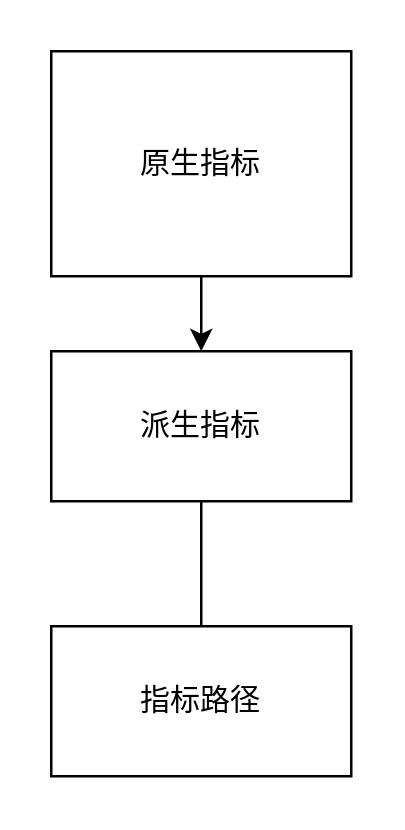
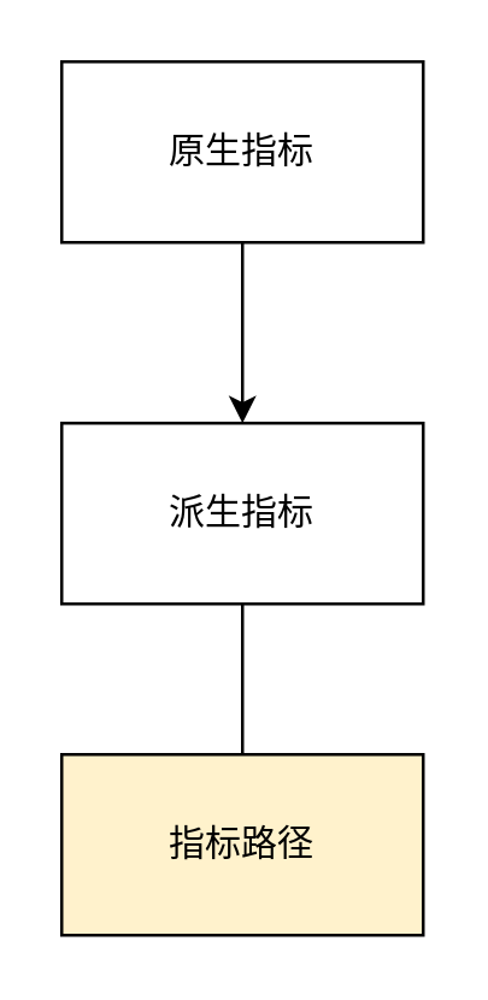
  <mxCell id="0" />
  <mxCell id="1" parent="0" />
  <mxCell id="2" style="edgeStyle=orthogonalEdgeStyle;rounded=0;orthogonalLoop=1;jettySize=auto;html=1;entryX=0.5;entryY=0;entryDx=0;entryDy=0;" edge="1" parent="1" source="3" target="5"><mxGeometry relative="1" as="geometry" /></mxCell>
- <mxCell id="3" value="原生指标" style="rounded=0;whiteSpace=wrap;html=1;" vertex="1" parent="1"><mxGeometry x="20" y="20" width="120" height="90" as="geometry" /></mxCell>
+ <mxCell id="3" value="原生指标" style="rounded=0;whiteSpace=wrap;html=1;" vertex="1" parent="1"><mxGeometry x="20" y="20" width="120" height="60" as="geometry" /></mxCell>
  <mxCell id="4" value="" style="edgeStyle=orthogonalEdgeStyle;rounded=0;orthogonalLoop=1;jettySize=auto;html=1;endArrow=none;" edge="1" parent="1" source="5" target="6"><mxGeometry relative="1" as="geometry" /></mxCell>
  <mxCell id="5" value="派生指标" style="rounded=0;whiteSpace=wrap;html=1;" vertex="1" parent="1"><mxGeometry x="20" y="140" width="120" height="60" as="geometry" /></mxCell>
- <mxCell id="6" value="指标路径" style="rounded=0;whiteSpace=wrap;html=1;" vertex="1" parent="1"><mxGeometry x="20" y="250" width="120" height="60" as="geometry" /></mxCell>
+ <mxCell id="6" value="指标路径" style="rounded=0;whiteSpace=wrap;html=1;fillColor=#fff2cc;" vertex="1" parent="1"><mxGeometry x="20" y="250" width="120" height="60" as="geometry" /></mxCell>
